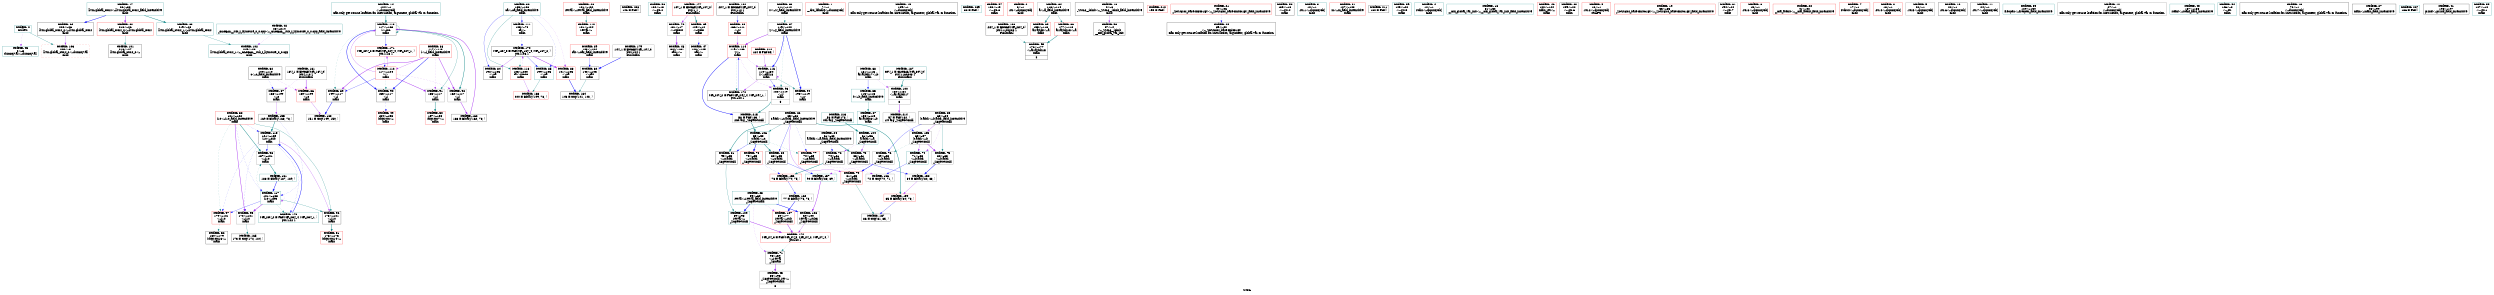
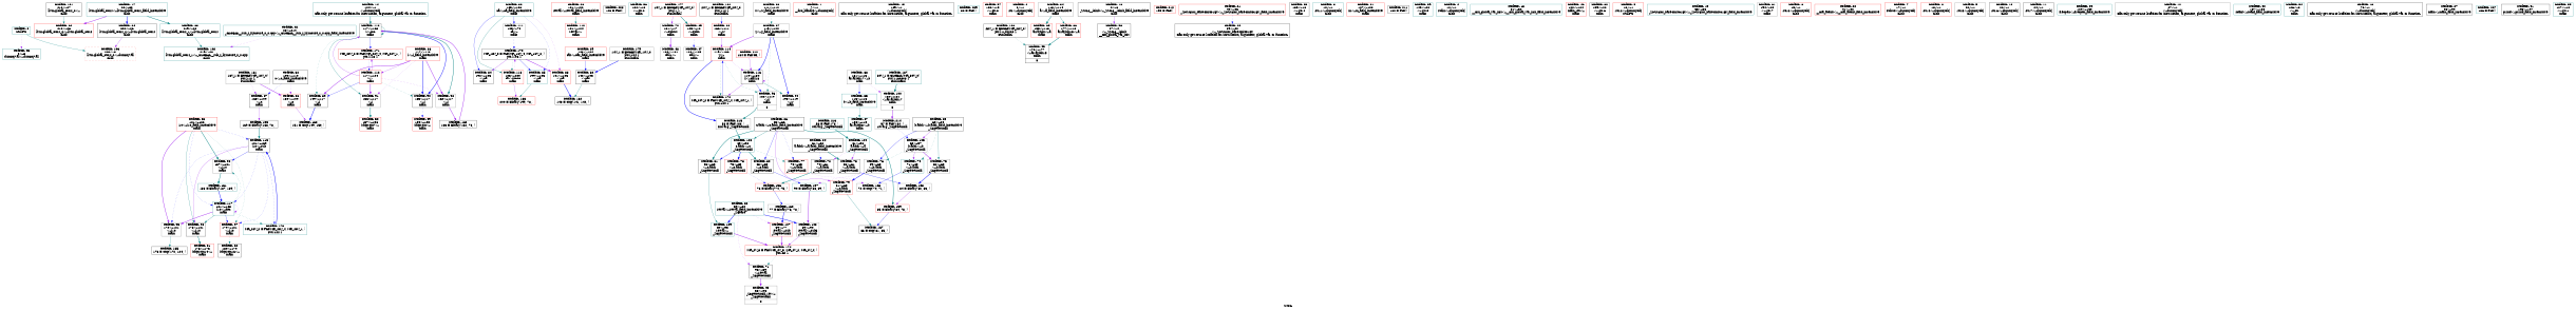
  digraph {
    label=SVFG
    node [color=black shape=record]
    edge [color=purple style=solid]
    n1 [color=teal label="{NodeID: 0\nNullPtr}"]
    n2 [color=teal label="{NodeID: 43\n2\<--3\ndummyVal\<--dummyVal\n}"]
    n3 [color=red label="{NodeID: 103\n220\<--3\nllvm.global_ctors_2\<--dummyVal\nGlob }" style=dotted]
    n4 [color=red label="{NodeID: 97\n179\<--121\n\<--i10\nmain\n}"]
    n5 [label="{NodeID: 52\n180\<--179\nidxprom16\<--\nmain\n}"]
    n6 [color=teal label="{NodeID: 14\n124\<--1\n\<--dummyObj\nCan only get source location for instruction, argument, global var or function.}"]
    n7 [label="{NodeID: 113\n117\<--163\ni\<--inc\nmain\n}"]
    n8 [color=gray40 label="{NodeID: 111\n105\<--78\nca\<--\nmain\n}"]
    n9 [label="{NodeID: 170\nMR_16V_3 = PHI(MR_16V_4, MR_16V_2, )\npts\{106 \}\n}"]
    n10 [label="{NodeID: 84\n192\<--105\n\<--ca\nmain\n}"]
    n11 [color=teal label="{NodeID: 85\n199\<--105\n\<--ca\nmain\n}"]
    n12 [color=red label="{NodeID: 83\n141\<--105\n\<--ca\nmain\n}"]
    n13 [color=red label="{NodeID: 118\n105\<--200\nca\<--inc23\nmain\n}"]
    n14 [color=red label="{NodeID: 163\n200 = Binary(199, 78, )\n}"]
    n15 [label="{NodeID: 164\n143 = cmp(141, 142, )\n}"]
    n16 [color=red label="{NodeID: 28\n101\<--102\nretval\<--retval_field_insensitive\nmain\n}"]
    n17 [color=red label="{NodeID: 110\n101\<--124\nretval\<--\nmain\n}"]
    n18 [label="{NodeID: 208\n146 = PHI()\n}"]
    n19 [color=teal label="{NodeID: 42\n28\<--214\n_GLOBAL__sub_I_liymouse_0_0.cpp\<--_GLOBAL__sub_I_liymouse_0_0.cpp_field_insensitive\n}"]
    n20 [color=teal label="{NodeID: 102\n219\<--28\nllvm.global_ctors_1\<--_GLOBAL__sub_I_liymouse_0_0.cpp\nGlob }"]
    n21 [color=teal label="{NodeID: 56\n132\<--13\n\<--.str.2\nmain\n}"]
    n22 [color=gray40 label="{NodeID: 70\n131\<--17\n\<--stdout\nmain\n}"]
    n23 [color=gray40 label="{NodeID: 48\n134\<--131\ncall1\<--\nmain\n}"]
    n24 [label="{NodeID: 167\n86 = cmp(81, 85, )\n}"]
    n25 [color=red label="{NodeID: 1\n7\<--1\n__dso_handle\<--dummyObj\nGlob }"]
    n26 [color=gray40 label="{NodeID: 181\n18V_1 = ENCHI(MR_18V_0)\npts\{110 \}\nFun[main]}" style=double]
    n27 [color=red label="{NodeID: 86\n150\<--109\n\<--c\nmain\n}"]
    n28 [label="{NodeID: 87\n168\<--109\n\<--c\nmain\n}"]
    n29 [color=gray40 label="{NodeID: 168\n151 = cmp(149, 150, )\n}"]
    n30 [label="{NodeID: 155\n169 = Binary(168, 78, )\n}"]
    n31 [label="{NodeID: 115\n121\<--169\ni10\<--sub\nmain\n}"]
    n32 [color=gray40 label="{NodeID: 98\n187\<--121\n\<--i10\nmain\n}"]
    n33 [color=teal label="{NodeID: 161\n188 = Binary(187, 189, )\n}"]
    n34 [color=teal label="{NodeID: 117\n121\<--188\ni10\<--dec\nmain\n}"]
    n35 [color=gray40 label="{NodeID: 95\n172\<--121\n\<--i10\nmain\n}"]
    n36 [label="{NodeID: 96\n175\<--121\n\<--i10\nmain\n}"]
    n37 [color=teal label="{NodeID: 173\nMR_26V_2 = PHI(MR_26V_4, MR_26V_1, )\npts\{122 \}\n}"]
    n38 [label="{NodeID: 15\n189\<--1\n\<--dummyObj\nCan only get source location for instruction, argument, global var or function.}"]
    n39 [color=red label="{NodeID: 112\n117\<--124\ni\<--\nmain\n}"]
    n40 [label="{NodeID: 89\n149\<--117\n\<--i\nmain\n}"]
    n41 [label="{NodeID: 90\n153\<--117\n\<--i\nmain\n}"]
    n42 [color=gray40 label="{NodeID: 91\n156\<--117\n\<--i\nmain\n}"]
    n43 [color=gray40 label="{NodeID: 92\n162\<--117\n\<--i\nmain\n}"]
    n44 [color=red label="{NodeID: 171\nMR_22V_2 = PHI(MR_22V_4, MR_22V_1, )\npts\{118 \}\n}"]
    n45 [color=red label="{NodeID: 49\n154\<--153\nidxprom\<--\nmain\n}"]
    n46 [color=red label="{NodeID: 50\n157\<--156\nidxprom7\<--\nmain\n}"]
    n47 [label="{NodeID: 162\n163 = Binary(162, 78, )\n}"]
    n48 [color=red label="{NodeID: 29\n103\<--104\ncas\<--cas_field_insensitive\nmain\n}"]
    n49 [label="{NodeID: 82\n142\<--103\n\<--cas\nmain\n}"]
    n50 [color=teal label="{NodeID: 209\n38 = PHI()\n}"]
    n51 [color=red label="{NodeID: 57\n133\<--15\n\<--.str.3\nmain\n}"]
-   n52 [label="{NodeID: 71\n96\<--59\n\<--retval\n_Z6main\n}"]
+   n52 [label="{NodeID: 71\n96\<--59\n\<--retval\n_Z6getNumiii\n}"]
    n53 [color=gray40 label="{NodeID: 45\n55\<--96\n_Z6getNumiii_ret\<--\n_Z6getNumiii\n|{<s0>8}}"]
    n54 [color=red label="{NodeID: 212\n184 = PHI(55, )\n}"]
    n55 [label="{NodeID: 116\n119\<--184\ny\<--call18\nmain\n}"]
    n56 [color=red label="{NodeID: 2\n8\<--1\n.str\<--dummyObj\nGlob }"]
    n57 [label="{NodeID: 182\n20V_1 = ENCHI(MR_20V_0)\npts\{112 \}\nFun[main]}" style=double]
    n58 [color=red label="{NodeID: 88\n166\<--111\n\<--w\nmain\n}"]
    n59 [color=red label="{NodeID: 114\n119\<--166\ny\<--\nmain\n}"]
    n60 [color=gray40 label="{NodeID: 93\n183\<--119\n\<--y\nmain\n|{<s0>8}}"]
    n61 [label="{NodeID: 172\nMR_24V_2 = PHI(MR_24V_4, MR_24V_1, )\npts\{120 \}\n}"]
    n62 [color=gray40 label="{NodeID: 215\n58 = PHI(183, )\n2nd arg _Z6getNumiii }"]
    n63 [label="{NodeID: 99\n178\<--177\n\<--arrayidx15\nmain\n|{<s0>8}}"]
    n64 [color=teal label="{NodeID: 213\n56 = PHI(178, )\n0th arg _Z6getNumiii }"]
    n65 [color=teal label="{NodeID: 104\n61\<--56\na.addr\<--a\n_Z6getNumiii\n}"]
    n66 [label="{NodeID: 72\n74\<--61\n\<--a.addr\n_Z6getNumiii\n}"]
    n67 [label="{NodeID: 73\n83\<--61\n\<--a.addr\n_Z6getNumiii\n}"]
    n68 [label="{NodeID: 16\n4\<--6\n_ZStL8__ioinit\<--_ZStL8__ioinit_field_insensitive\nGlob }"]
    n69 [label="{NodeID: 53\n37\<--4\n\<--_ZStL8__ioinit\n__cxx_global_var_init\n}"]
    n70 [color=teal label="{NodeID: 30\n105\<--106\nca\<--ca_field_insensitive\nmain\n}"]
    n71 [color=red label="{NodeID: 210\n195 = PHI()\n}"]
    n72 [label="{NodeID: 44\n39\<--40\n\<--_ZNSt8ios_base4InitD1Ev\nCan only get source location for instruction, argument, global var or function.}"]
    n73 [label="{NodeID: 58\n135\<--18\n\<--.str.4\nmain\n}"]
    n74 [label="{NodeID: 165\n173 = cmp(172, 124, )\n}"]
    n75 [color=red label="{NodeID: 51\n176\<--175\nidxprom14\<--\nmain\n}"]
    n76 [color=red label="{NodeID: 156\n76 = Binary(74, 75, )\n}"]
    n77 [color=gray40 label="{NodeID: 160\n77 = Binary(76, 78, )\n}"]
    n78 [color=red label="{NodeID: 107\n59\<--77\nretval\<--sub\n_Z6getNumiii\n}"]
    n79 [color=teal label="{NodeID: 3\n10\<--1\n.str.1\<--dummyObj\nGlob }"]
    n80 [color=gray40 label="{NodeID: 100\n182\<--181\n\<--arrayidx17\nmain\n|{<s0>8}}"]
    n81 [color=gray40 label="{NodeID: 214\n57 = PHI(182, )\n1st arg _Z6getNumiii }"]
    n82 [color=gray40 label="{NodeID: 105\n63\<--57\nb.addr\<--b\n_Z6getNumiii\n}"]
    n83 [color=teal label="{NodeID: 74\n71\<--63\n\<--b.addr\n_Z6getNumiii\n}"]
    n84 [color=gray40 label="{NodeID: 75\n82\<--63\n\<--b.addr\n_Z6getNumiii\n}"]
    n85 [color=gray40 label="{NodeID: 76\n89\<--63\n\<--b.addr\n_Z6getNumiii\n}"]
    n86 [color=teal label="{NodeID: 17\n26\<--30\nllvm.global_ctors\<--llvm.global_ctors_field_insensitive\nGlob }"]
    n87 [color=red label="{NodeID: 62\n218\<--26\nllvm.global_ctors_0\<--llvm.global_ctors\nGlob }"]
    n88 [color=teal label="{NodeID: 63\n219\<--26\nllvm.global_ctors_1\<--llvm.global_ctors\nGlob }"]
    n89 [label="{NodeID: 64\n220\<--26\nllvm.global_ctors_2\<--llvm.global_ctors\nGlob }"]
    n90 [label="{NodeID: 101\n218\<--27\nllvm.global_ctors_0\<--\nGlob }"]
    n91 [color=gray40 label="{NodeID: 94\n193\<--119\n\<--y\nmain\n}"]
    n92 [color=teal label="{NodeID: 106\n65\<--58\nc.addr\<--c\n_Z6getNumiii\n}"]
    n93 [color=red label="{NodeID: 31\n107\<--108\nm\<--m_field_insensitive\nmain\n}"]
    n94 [label="{NodeID: 211\n160 = PHI()\n}"]
    n95 [color=teal label="{NodeID: 59\n145\<--20\n\<--.str.5\nmain\n}"]
    n96 [color=red label="{NodeID: 174\nMR_2V_3 = PHI(MR_2V_5, MR_2V_2, MR_2V_4, )\npts\{60 \}\n}"]
    n97 [color=gray40 label="{NodeID: 158\n84 = Binary(82, 83, )\n}"]
    n98 [color=red label="{NodeID: 159\n85 = Binary(84, 78, )\n}"]
    n99 [color=teal label="{NodeID: 4\n12\<--1\nstdin\<--dummyObj\nGlob }"]
    n100 [color=teal label="{NodeID: 18\n31\<--32\n__cxx_global_var_init\<--__cxx_global_var_init_field_insensitive\n}"]
    n101 [label="{NodeID: 32\n109\<--110\nc\<--c_field_insensitive\nmain\n}"]
    n102 [color=red label="{NodeID: 46\n100\<--124\nmain_ret\<--\nmain\n}"]
    n103 [label="{NodeID: 60\n159\<--22\n\<--.str.6\nmain\n}"]
    n104 [color=teal label="{NodeID: 157\n90 = Binary(88, 89, )\n}"]
    n105 [color=gray40 label="{NodeID: 108\n59\<--90\nretval\<--sub5\n_Z6getNumiii\n}"]
    n106 [color=gray40 label="{NodeID: 166\n72 = cmp(70, 71, )\n}"]
    n107 [color=red label="{NodeID: 5\n13\<--1\n.str.2\<--dummyObj\nNullPtr }"]
-   n108 [color=red label="{NodeID: 19\n35\<--36\n_ZNSt8ios_base4InitC1Ev\<--_ZNSt8ios_base4InitC1Ev_field_insensitive\n}"]
+   n108 [color=teal label="{NodeID: 19\n35\<--36\n_ZNSt8ios_base4InitC1Ev\<--_ZNSt8ios_base4InitC1Ev_field_insensitive\n}"]
    n109 [color=gray40 label="{NodeID: 33\n111\<--112\nw\<--w_field_insensitive\nmain\n}"]
    n110 [color=gray40 label="{NodeID: 37\n119\<--120\ny\<--y_field_insensitive\nmain\n}"]
    n111 [color=gray40 label="{NodeID: 47\n128\<--125\ncall\<--\nmain\n}"]
    n112 [color=gray40 label="{NodeID: 61\n194\<--24\n\<--.str.7\nmain\n}"]
    n113 [color=red label="{NodeID: 6\n15\<--1\n.str.3\<--dummyObj\nGlob }"]
    n114 [label="{NodeID: 186\n28V_1 = ENCHI(MR_28V_0)\npts\{1140000 \}\nFun[main]}" style=double]
    n115 [color=red label="{NodeID: 20\n41\<--42\n__cxa_atexit\<--__cxa_atexit_field_insensitive\n}"]
    n116 [color=gray40 label="{NodeID: 34\n113\<--114\na\<--a_field_insensitive\nmain\n}"]
    n117 [color=red label="{NodeID: 65\n155\<--113\narrayidx\<--a\nmain\n}"]
    n118 [color=red label="{NodeID: 66\n177\<--113\narrayidx15\<--a\nmain\n}"]
    n119 [color=red label="{NodeID: 79\n81\<--65\n\<--c.addr\n_Z6getNumiii\n}"]
    n120 [color=red label="{NodeID: 7\n17\<--1\nstdout\<--dummyObj\nGlob }"]
    n121 [color=teal label="{NodeID: 187\n30V_1 = GLOBAL(MR_30V_0)\npts\{1160000 \}\nFun[main]}" style=double]
    n122 [color=red label="{NodeID: 21\n40\<--46\n_ZNSt8ios_base4InitD1Ev\<--_ZNSt8ios_base4InitD1Ev_field_insensitive\n}"]
    n123 [color=teal label="{NodeID: 35\n115\<--116\nb\<--b_field_insensitive\nmain\n}"]
    n124 [color=teal label="{NodeID: 67\n158\<--115\narrayidx8\<--b\nmain\n}"]
    n125 [color=gray40 label="{NodeID: 68\n181\<--115\narrayidx17\<--b\nmain\n}"]
    n126 [color=red label="{NodeID: 77\n70\<--65\n\<--c.addr\n_Z6getNumiii\n}"]
    n127 [color=red label="{NodeID: 78\n75\<--65\n\<--c.addr\n_Z6getNumiii\n}"]
    n128 [label="{NodeID: 80\n88\<--65\n\<--c.addr\n_Z6getNumiii\n}"]
    n129 [label="{NodeID: 81\n93\<--65\n\<--c.addr\n_Z6getNumiii\n}"]
    n130 [color=teal label="{NodeID: 109\n59\<--93\nretval\<--\n_Z6getNumiii\n}"]
    n131 [color=red label="{NodeID: 8\n18\<--1\n.str.4\<--dummyObj\nGlob }"]
    n132 [color=red label="{NodeID: 36\n117\<--118\ni\<--i_field_insensitive\nmain\n}"]
    n133 [color=gray40 label="{NodeID: 9\n20\<--1\n.str.5\<--dummyObj\nGlob }"]
-   n134 [color=teal label="{NodeID: 23\n59\<--60\nretval\<--retval_field_insensitive\n_Z6getNumiii\n}"]
+   n134 [color=teal label="{NodeID: 23\n59\<--60\nretval\<--retval_field_insensitive\n_Z6base\n}"]
    n135 [label="{NodeID: 10\n22\<--1\n.str.6\<--dummyObj\nGlob }"]
    n136 [label="{NodeID: 24\n61\<--62\na.addr\<--a.addr_field_insensitive\n_Z6getNumiii\n}"]
    n137 [color=red label="{NodeID: 38\n121\<--122\ni10\<--i10_field_insensitive\nmain\n}"]
    n138 [color=red label="{NodeID: 177\n10V_1 = ENCHI(MR_10V_0)\npts\{1 \}\nFun[main]}" style=double]
    n139 [color=red label="{NodeID: 69\n125\<--12\n\<--stdin\nmain\n}"]
    n140 [label="{NodeID: 11\n24\<--1\n.str.7\<--dummyObj\nGlob }"]
    n141 [label="{NodeID: 25\n63\<--64\nb.addr\<--b.addr_field_insensitive\n_Z6getNumiii\n}"]
    n142 [color=teal label="{NodeID: 39\n129\<--130\nfreopen\<--freopen_field_insensitive\n}"]
    n143 [color=gray40 label="{NodeID: 12\n27\<--1\n\<--dummyObj\nCan only get source location for instruction, argument, global var or function.}"]
    n144 [label="{NodeID: 26\n65\<--66\nc.addr\<--c.addr_field_insensitive\n_Z6getNumiii\n}"]
    n145 [color=teal label="{NodeID: 40\n137\<--138\nscanf\<--scanf_field_insensitive\n}"]
    n146 [color=teal label="{NodeID: 54\n126\<--8\n\<--.str\nmain\n}"]
    n147 [color=gray40 label="{NodeID: 179\n14V_1 = ENCHI(MR_14V_0)\npts\{104 \}\nFun[main]}" style=double]
    n148 [label="{NodeID: 13\n78\<--1\n\<--dummyObj\nCan only get source location for instruction, argument, global var or function.}"]
    n149 [label="{NodeID: 27\n98\<--99\nmain\<--main_field_insensitive\n}"]
    n150 [color=teal label="{NodeID: 207\n136 = PHI()\n}"]
    n151 [label="{NodeID: 41\n196\<--197\nprintf\<--printf_field_insensitive\n}"]
    n152 [color=teal label="{NodeID: 55\n127\<--10\n\<--.str.1\nmain\n}"]
    n1 -> n2 [style=dotted]
    n1 -> n3 [color=teal]
    n4 -> n5 [color=teal style=dotted]
    n6 -> n7 [color=teal style=bold]
    n7 -> n7 [color=teal]
    n7 -> n40 [color=teal style=dotted]
    n7 -> n41 [color=blue style=bold]
    n7 -> n42 [color=teal]
    n7 -> n43 [color=teal style=bold]
    n7 -> n44 [color=blue]
    n8 -> n9 [color=blue style=dotted]
    n9 -> n10
    n9 -> n11 [color=blue]
    n9 -> n12 [style=bold]
    n9 -> n13 [color=teal style=dotted]
    n11 -> n14 [color=teal]
    n12 -> n15 [color=blue style=bold]
    n13 -> n9 [style=dotted]
    n13 -> n14
    n16 -> n17 [color=teal]
    n19 -> n20 [style=dotted]
    n22 -> n23 [style=bold]
    n26 -> n27 [style=bold]
    n26 -> n28 [style=dotted]
    n27 -> n29
    n28 -> n30
    n30 -> n31 [color=teal style=bold]
    n31 -> n4 [color=blue style=dotted]
    n31 -> n32 [color=blue]
-   n30 -> n34 [color=blue style=dotted]
+   n31 -> n34 [color=blue style=dotted]
    n31 -> n35 [color=blue style=dotted]
    n31 -> n36
    n31 -> n37 [color=blue style=dotted]
    n32 -> n33 [color=teal style=bold]
    n33 -> n34 [color=blue style=bold]
    n34 -> n4 [color=blue]
    n34 -> n32 [color=teal style=dotted]
    n34 -> n34 [style=dotted]
    n34 -> n35 [style=bold]
    n34 -> n36 [color=teal]
    n34 -> n37 [color=teal style=dotted]
    n35 -> n74 [color=teal]
    n36 -> n75 [color=teal style=bold]
    n37 -> n31 [color=blue style=bold]
    n39 -> n7
    n39 -> n40 [color=blue]
    n39 -> n41 [color=teal style=dotted]
    n39 -> n42 [style=bold]
    n39 -> n43 [style=dotted]
    n39 -> n44
    n40 -> n29 [color=blue style=bold]
    n41 -> n45 [color=blue style=dotted]
    n42 -> n46 [color=teal style=bold]
    n43 -> n47 [style=bold]
    n44 -> n39 [color=blue style=dotted]
    n47 -> n7 [style=bold]
    n48 -> n49 [color=blue]
    n49 -> n15 [color=teal]
    n52 -> n53 [style=bold]
    n54 -> n55
    n55 -> n55 [style=dotted]
    n55 -> n60 [color=blue]
    n55 -> n61
    n55 -> n91 [color=teal]
    n57 -> n58 [color=blue]
    n58 -> n59
    n59 -> n55 [style=dotted]
-   n59 -> n60 [style=dotted]
+   n59 -> n60 [color=teal style=dotted]
    n59 -> n61 [color=teal style=dotted]
    n59 -> n62 [color=blue style=bold]
    n60 -> n62 [color=teal style=bold tailport=s0]
    n61 -> n59 [color=blue]
    n62 -> n92 [color=teal style=bold]
    n64 -> n65 [color=teal style=bold]
    n65 -> n66 [style=dotted]
    n65 -> n67
    n66 -> n76 [color=teal style=bold]
    n67 -> n97 [color=blue]
    n68 -> n69
    n70 -> n8 [color=blue]
    n70 -> n10 [color=blue]
    n70 -> n11 [color=blue style=dotted]
    n70 -> n12 [style=dotted]
    n70 -> n13 [color=teal]
    n76 -> n77 [color=blue]
    n77 -> n78 [color=blue style=bold]
    n78 -> n96 [style=bold]
    n80 -> n81 [style=bold tailport=s0]
    n81 -> n82 [color=blue style=dotted]
    n82 -> n83
    n82 -> n84 [style=bold]
    n82 -> n85 [color=teal style=dotted]
    n83 -> n106 [color=blue]
    n84 -> n97 [color=blue style=bold]
    n85 -> n104 [style=dotted]
    n85 -> n119 [color=blue style=bold]
    n86 -> n87 [style=bold]
    n86 -> n88 [color=teal style=bold]
    n86 -> n89 [color=blue style=bold]
-   n87 -> n90 [color=teal]
+   n90 -> n87 [color=teal]
    n88 -> n20 [color=teal]
    n89 -> n3
    n92 -> n126 [color=teal style=dotted]
    n92 -> n127 [color=blue style=bold]
    n92 -> n128 [color=teal style=bold]
    n92 -> n129 [color=blue]
    n96 -> n52 [color=teal style=dotted]
    n97 -> n98
    n98 -> n24 [color=blue]
    n101 -> n27 [style=dotted]
    n101 -> n28 [color=blue style=dotted]
    n104 -> n105 [style=bold]
    n105 -> n96
    n109 -> n110 [color=teal style=dotted]
    n110 -> n55 [color=blue style=bold]
    n110 -> n59 [style=bold]
    n110 -> n60 [color=teal style=dotted]
    n110 -> n91 [color=blue style=bold]
    n114 -> n63 [color=teal style=dotted]
    n116 -> n117 [color=teal style=bold]
    n116 -> n118 [color=teal]
    n118 -> n63 [color=teal style=bold]
    n119 -> n24 [color=teal]
    n121 -> n80 [color=teal style=bold]
    n122 -> n72 [color=blue style=dotted]
    n123 -> n124 [color=teal]
    n125 -> n80 [style=dotted]
    n125 -> n123 [color=blue]
    n126 -> n106 [style=dotted]
    n127 -> n76 [color=blue style=dotted]
    n128 -> n104 [color=blue]
    n129 -> n130 [color=teal]
    n130 -> n96 [style=bold]
    n132 -> n39
    n132 -> n40 [style=bold]
    n132 -> n41 [color=blue style=bold]
    n132 -> n42 [style=dotted]
    n132 -> n43 [style=bold]
    n134 -> n52 [style=dotted]
    n134 -> n78 [style=dotted]
    n134 -> n105 [color=blue style=bold]
    n134 -> n130 [color=blue style=bold]
    n136 -> n66 [color=blue style=dotted]
    n136 -> n67 [color=teal style=bold]
    n137 -> n4 [color=teal style=dotted]
    n137 -> n31 [color=blue style=dotted]
    n137 -> n32 [color=teal style=bold]
    n137 -> n34 [color=blue style=dotted]
    n137 -> n35 [style=bold]
    n137 -> n36 [color=teal]
    n138 -> n22
    n138 -> n139 [color=teal style=bold]
    n139 -> n111 [color=blue style=dotted]
    n141 -> n82
-   n141 -> n83 [style=dotted]
+   n141 -> n83 [color=teal style=dotted]
    n141 -> n84 [color=teal]
    n141 -> n85 [color=blue]
    n144 -> n92 [color=teal]
    n144 -> n98 [color=teal style=bold]
    n144 -> n119
    n144 -> n126 [color=blue style=dotted]
    n144 -> n128 [color=blue]
    n144 -> n129 [color=teal style=bold]
    n147 -> n49 [color=blue style=bold]
  }
